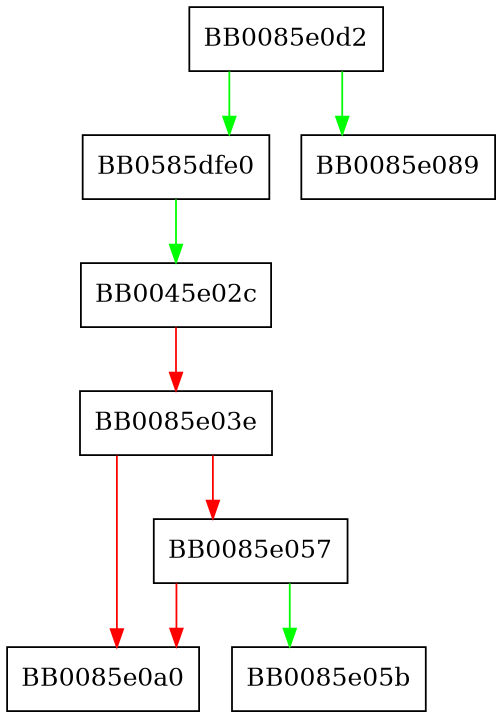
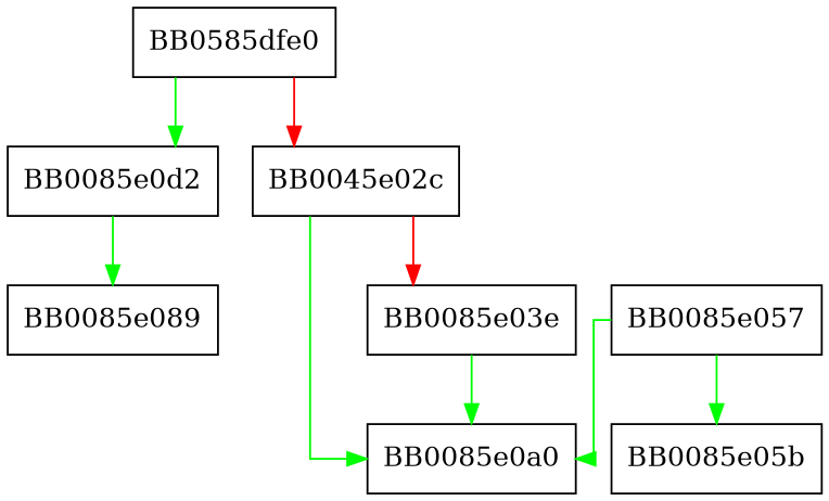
  digraph {
    splines=ortho
    node [shape=box]
    edge [color=green]
    n1 [label=BB0585dfe0]
    BB0085e0d2
    n3 [label=BB0045e02c]
    BB0085e089
    BB0085e0a0
    BB0085e03e
    BB0085e057
    BB0085e05b
-   BB0085e0d2 -> n1
-   n1 -> n3
+   n1 -> BB0085e0d2
+   n1 -> n3 [color=red]
    BB0085e0d2 -> BB0085e089
+   n3 -> BB0085e0a0
    n3 -> BB0085e03e [color=red]
-   BB0085e03e -> BB0085e0a0 [color=red]
-   BB0085e03e -> BB0085e057 [color=red]
-   BB0085e057 -> BB0085e0a0 [color=red]
+   BB0085e03e -> BB0085e0a0
+   BB0085e057 -> BB0085e0a0
    BB0085e057 -> BB0085e05b
  }
